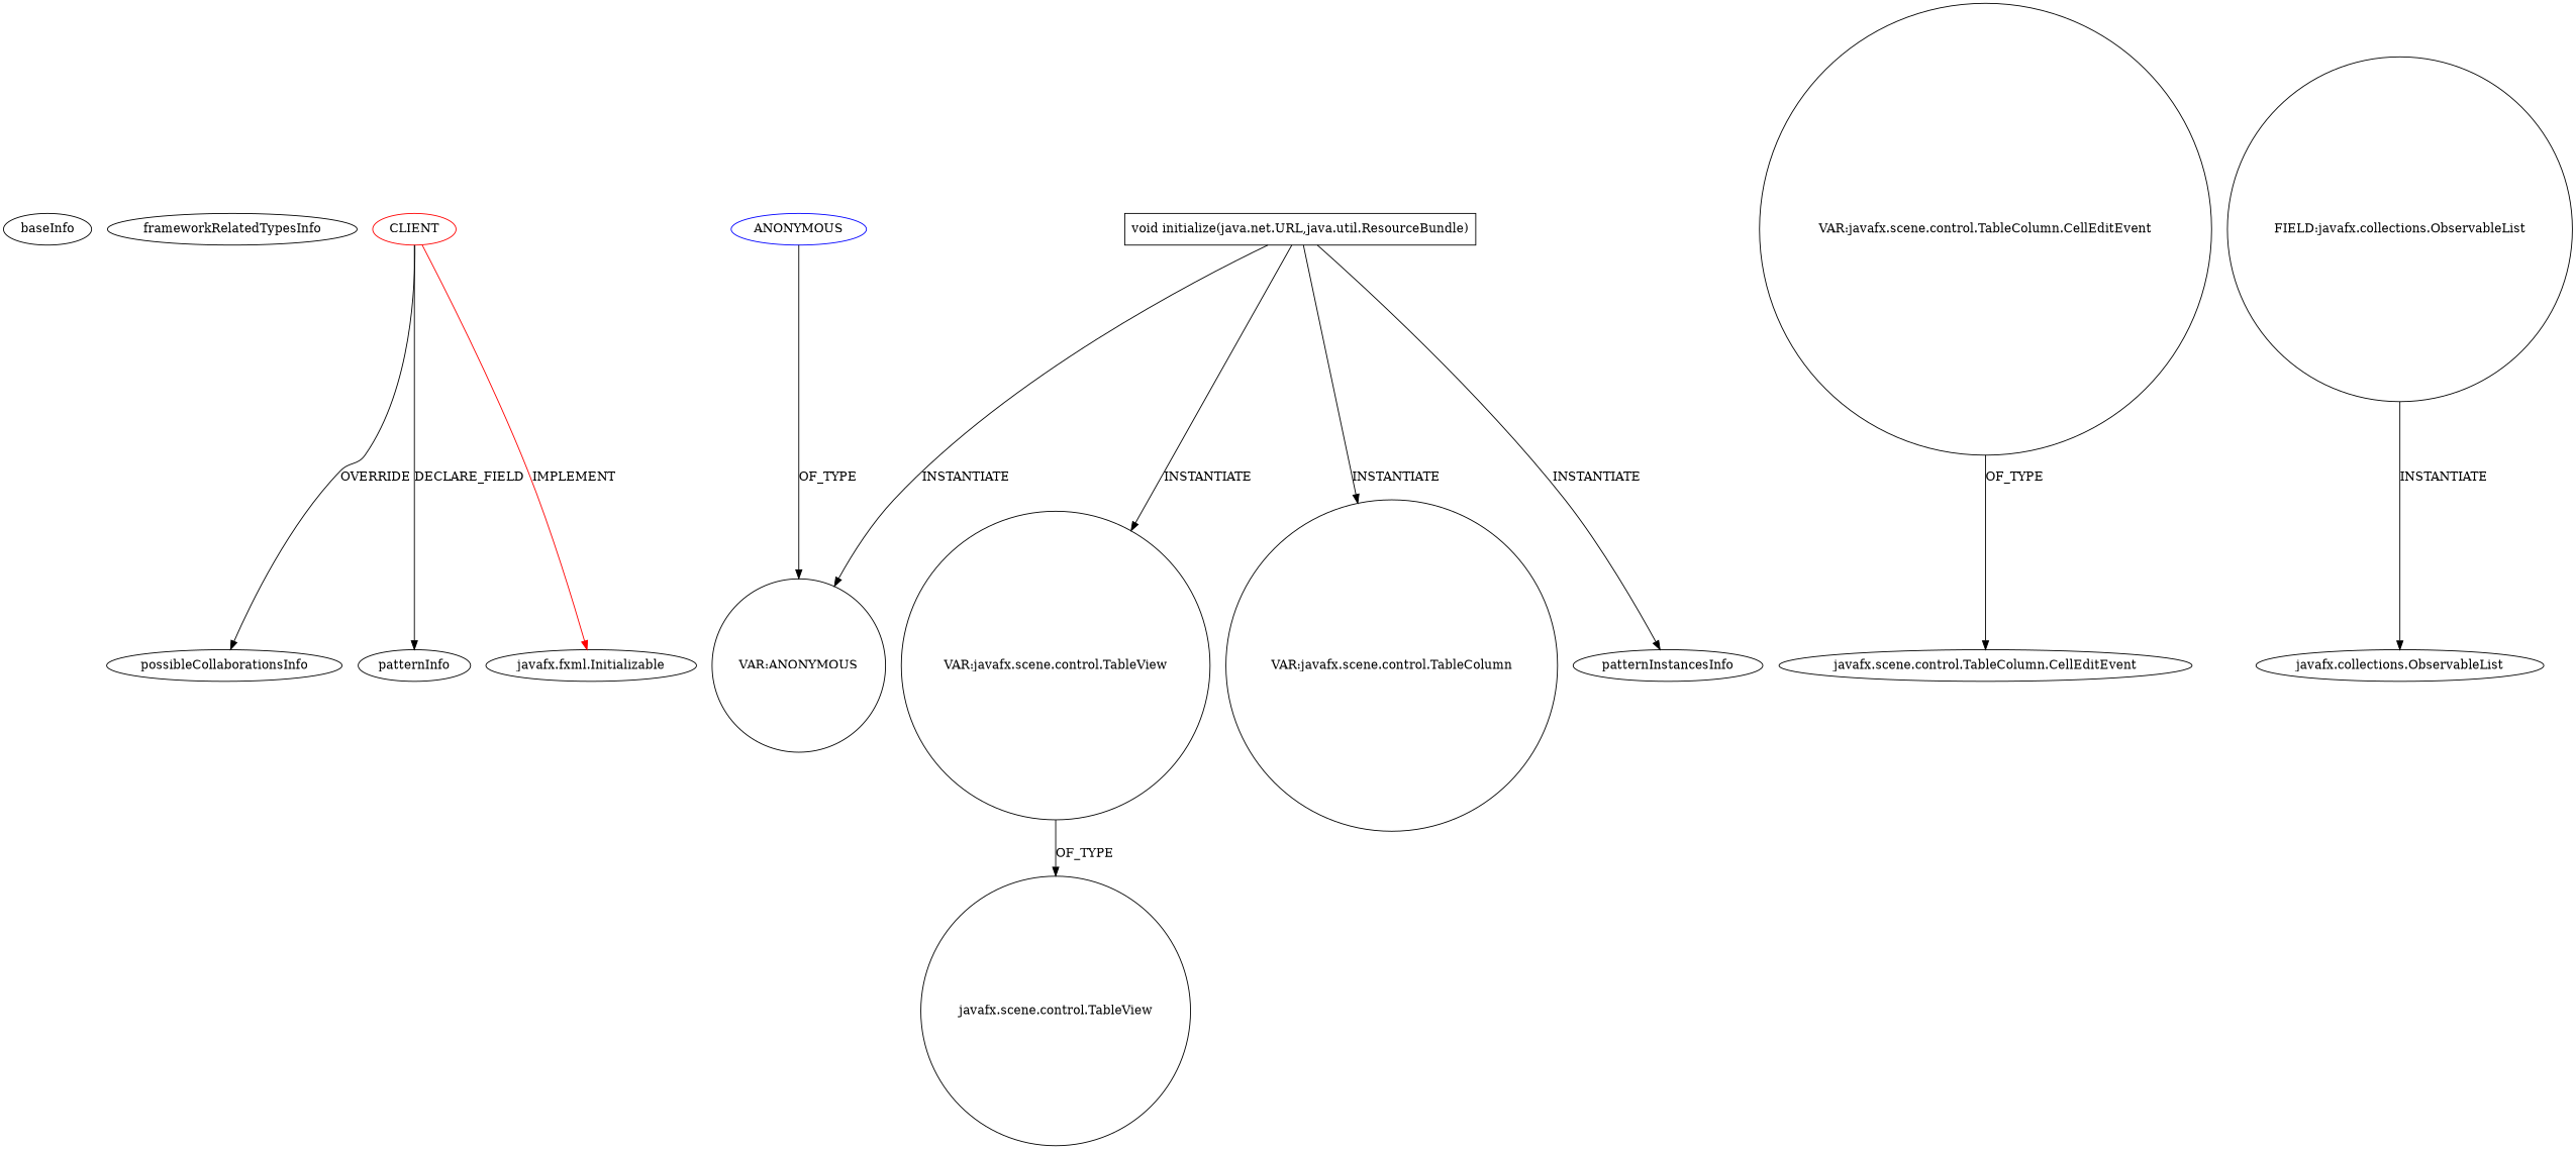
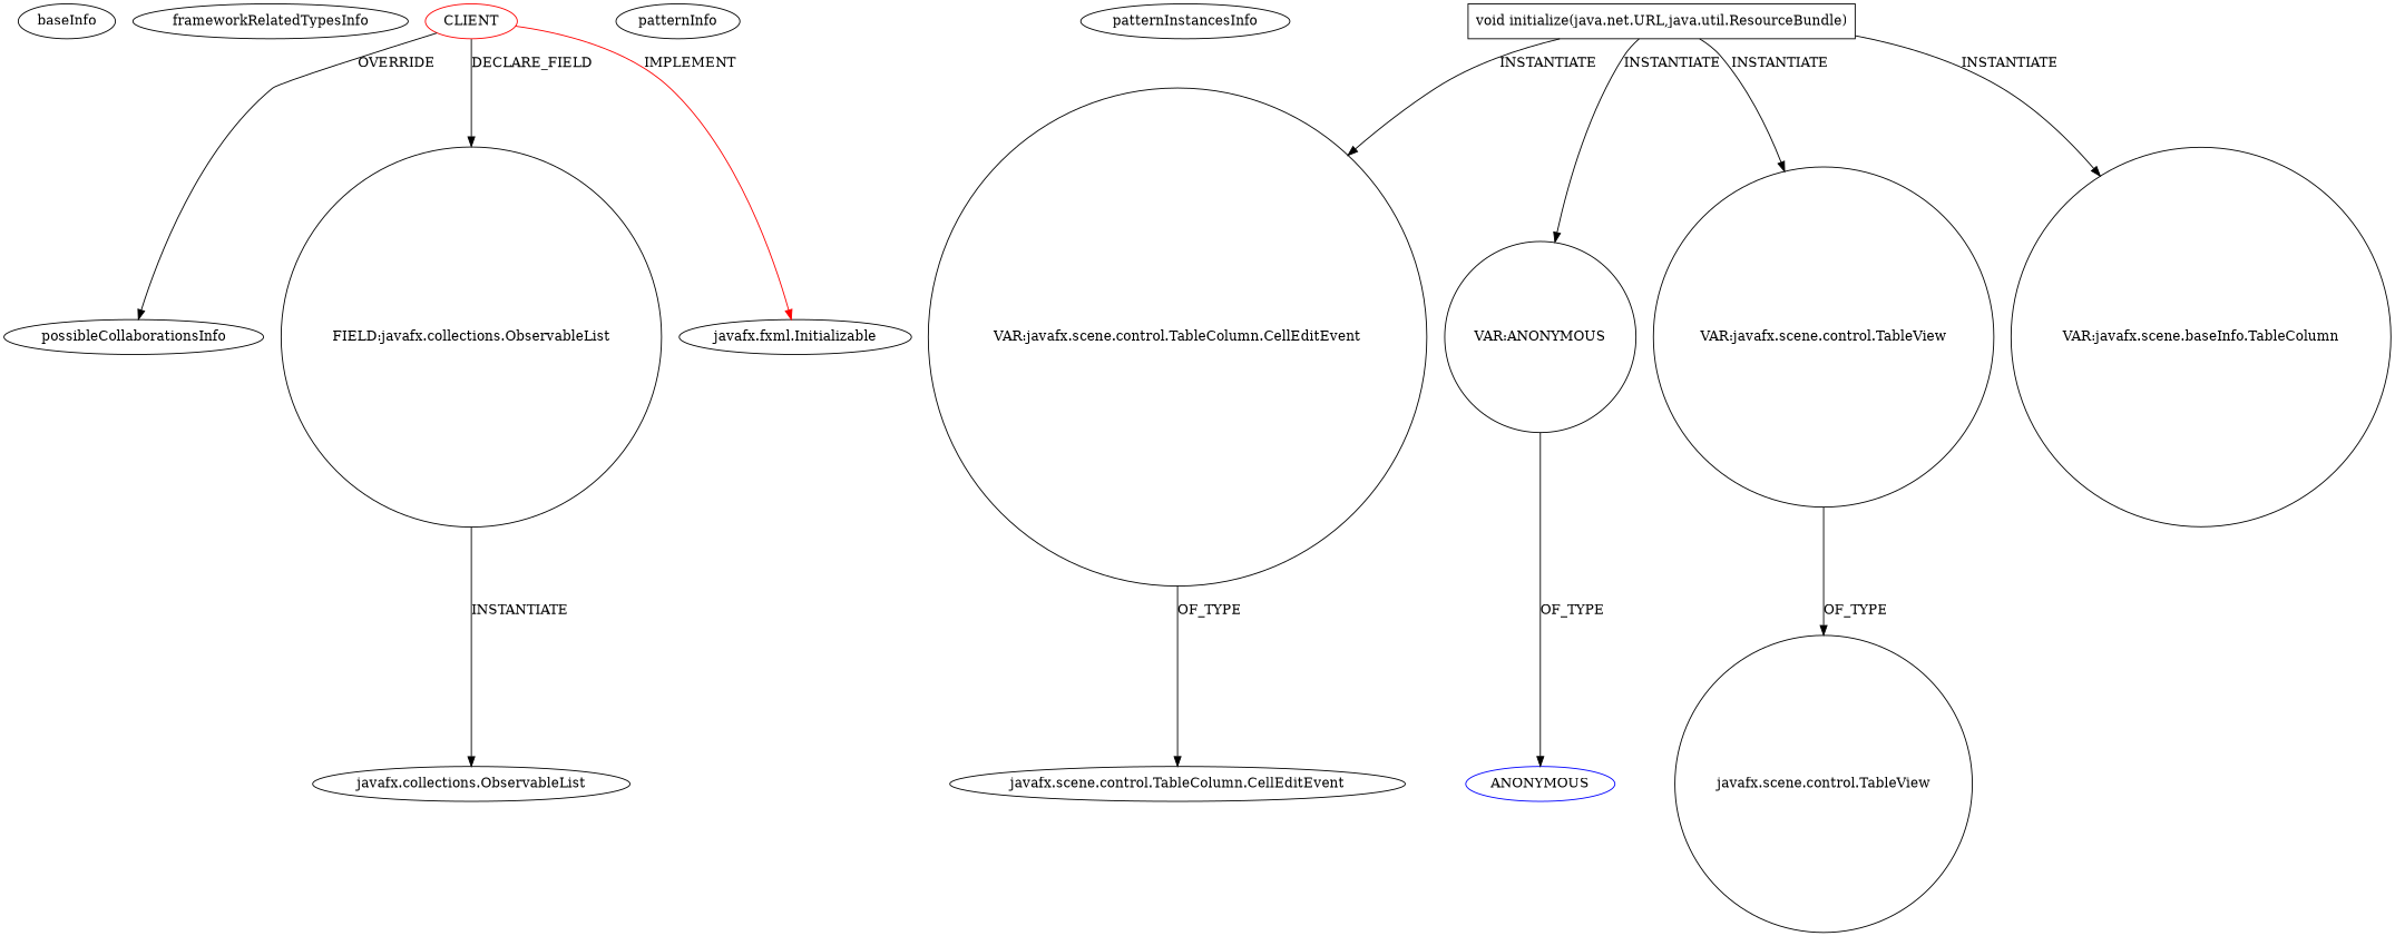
  digraph {
    node [isFrameworkType=false]
    baseInfo [category=pattern graphId=1466 isAnonymous=false possibleRelation=false isFrameworkType=""]
    frameworkRelatedTypesInfo [0="javafx.fxml.Initializable" isFrameworkType=""]
    possibleCollaborationsInfo [isFrameworkType=""]
    patternInfo [frequency=2.0 patternRootClient=0 isFrameworkType=""]
    patternInstancesInfo [0="making-todo-tsa~/making-todo-tsa/todo-tsa-master/todo-fx/src/main/java/todo/app/TodoController.java~TodoController~3522" 1="ersobcz-JavaFX-JAXB~/ersobcz-JavaFX-JAXB/JavaFX-JAXB-master/src/controller/ViewController.java~ViewController~2650" isFrameworkType=""]
    n6 [label="javafx.scene.control.TableColumn.CellEditEvent" vertexType=FRAMEWORK_CLASS_TYPE]
    n7 [label="VAR:javafx.scene.control.TableColumn.CellEditEvent" shape=circle vertexType=VARIABLE_EXPRESION]
    n8 [label="void initialize(java.net.URL,java.util.ResourceBundle)" shape=box vertexType=OVERRIDING_METHOD_DECLARATION]
    n9 [label="VAR:ANONYMOUS" shape=circle vertexType=VARIABLE_EXPRESION]
    n10 [label="VAR:javafx.scene.control.TableView" shape=circle vertexType=VARIABLE_EXPRESION]
-   n11 [label="VAR:javafx.scene.control.TableColumn" shape=circle vertexType=VARIABLE_EXPRESION]
+   n11 [label="VAR:javafx.scene.baseInfo.TableColumn" shape=circle vertexType=VARIABLE_EXPRESION]
    n12 [color=blue label=ANONYMOUS vertexType=REFERENCE_ANONYMOUS_DECLARATION]
    n13 [label="javafx.scene.control.TableView" shape=circle vertexType=FRAMEWORK_CLASS_TYPE]
    n14 [color=red label=CLIENT vertexType=ROOT_CLIENT_CLASS_DECLARATION]
    n15 [label="FIELD:javafx.collections.ObservableList" shape=circle vertexType=FIELD_DECLARATION]
    n16 [label="javafx.fxml.Initializable" vertexType=FRAMEWORK_INTERFACE_TYPE]
    n17 [label="javafx.collections.ObservableList" vertexType=FRAMEWORK_INTERFACE_TYPE]
    n7 -> n6 [label=OF_TYPE]
-   n8 -> patternInstancesInfo [label=INSTANTIATE]
+   n8 -> n7 [label=INSTANTIATE]
    n8 -> n9 [label=INSTANTIATE]
    n8 -> n10 [label=INSTANTIATE]
    n8 -> n11 [label=INSTANTIATE]
-   n12 -> n9 [label=OF_TYPE]
+   n9 -> n12 [label=OF_TYPE]
    n10 -> n13 [label=OF_TYPE]
    n14 -> possibleCollaborationsInfo [label=OVERRIDE]
-   n14 -> patternInfo [label=DECLARE_FIELD]
+   n14 -> n15 [label=DECLARE_FIELD]
    n14 -> n16 [color=red label=IMPLEMENT]
    n15 -> n17 [label=INSTANTIATE]
  }
